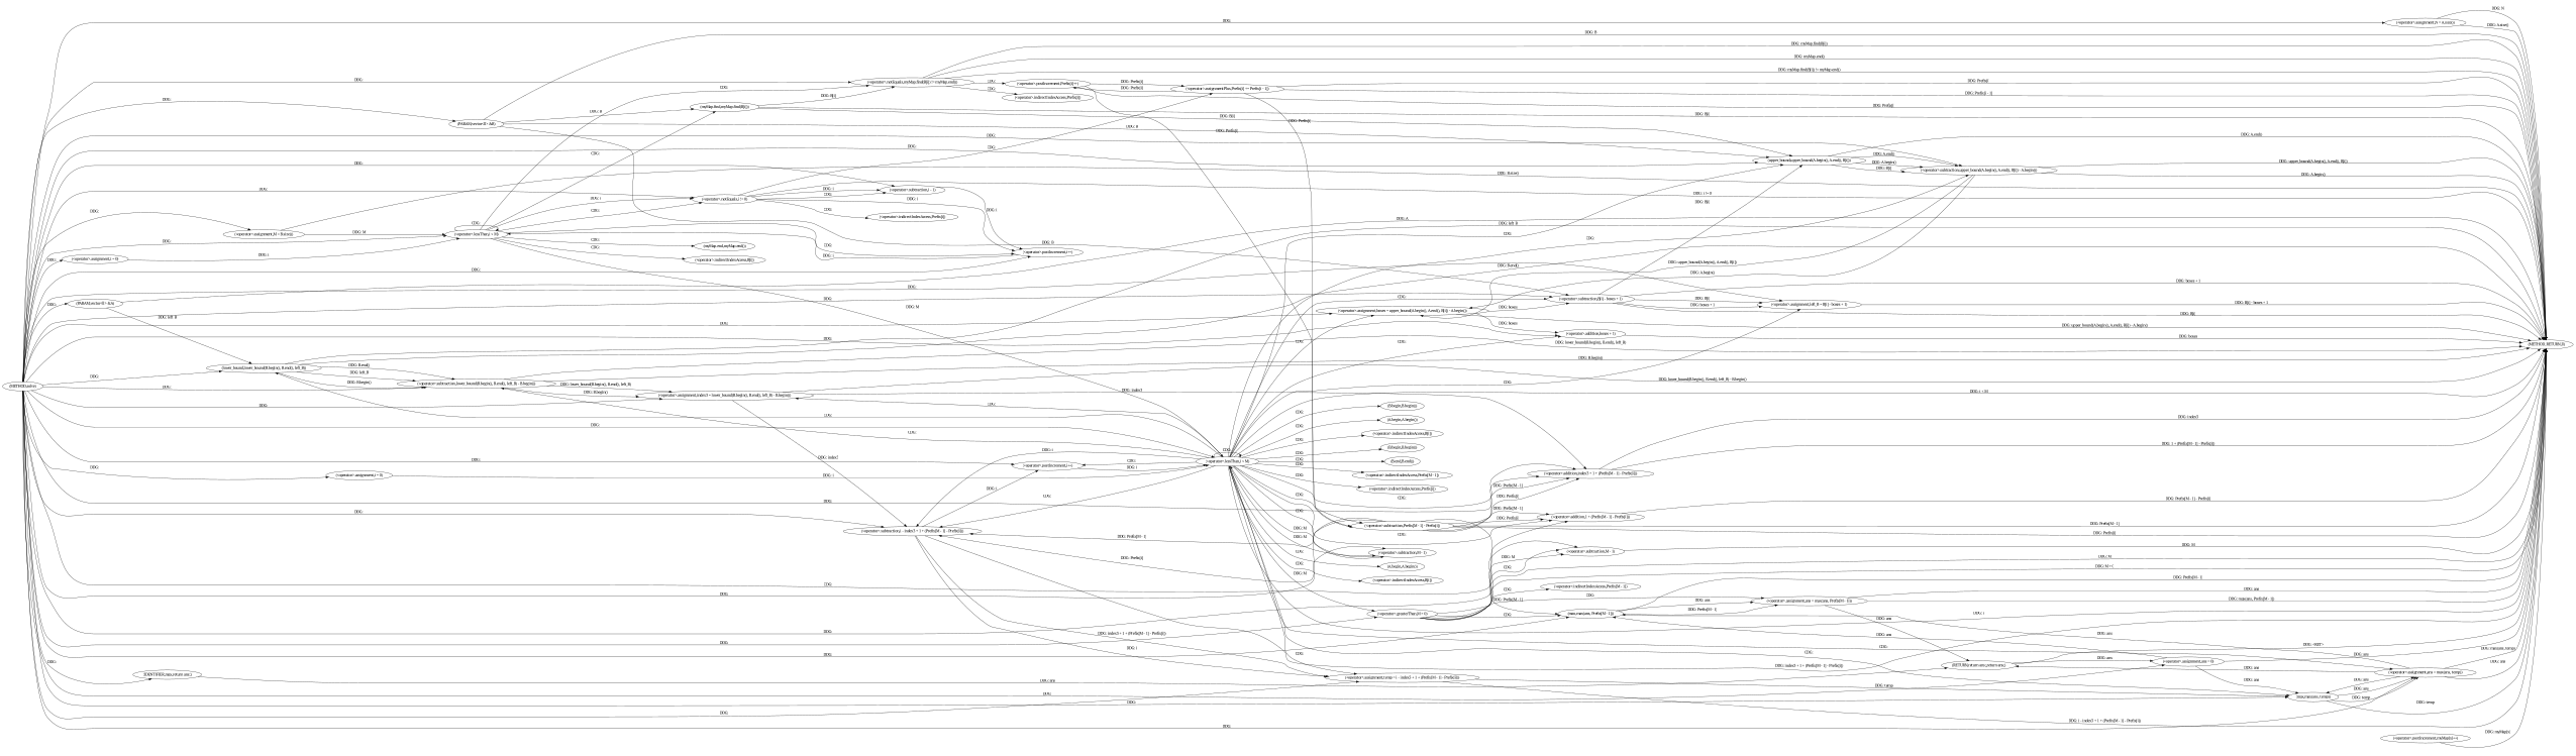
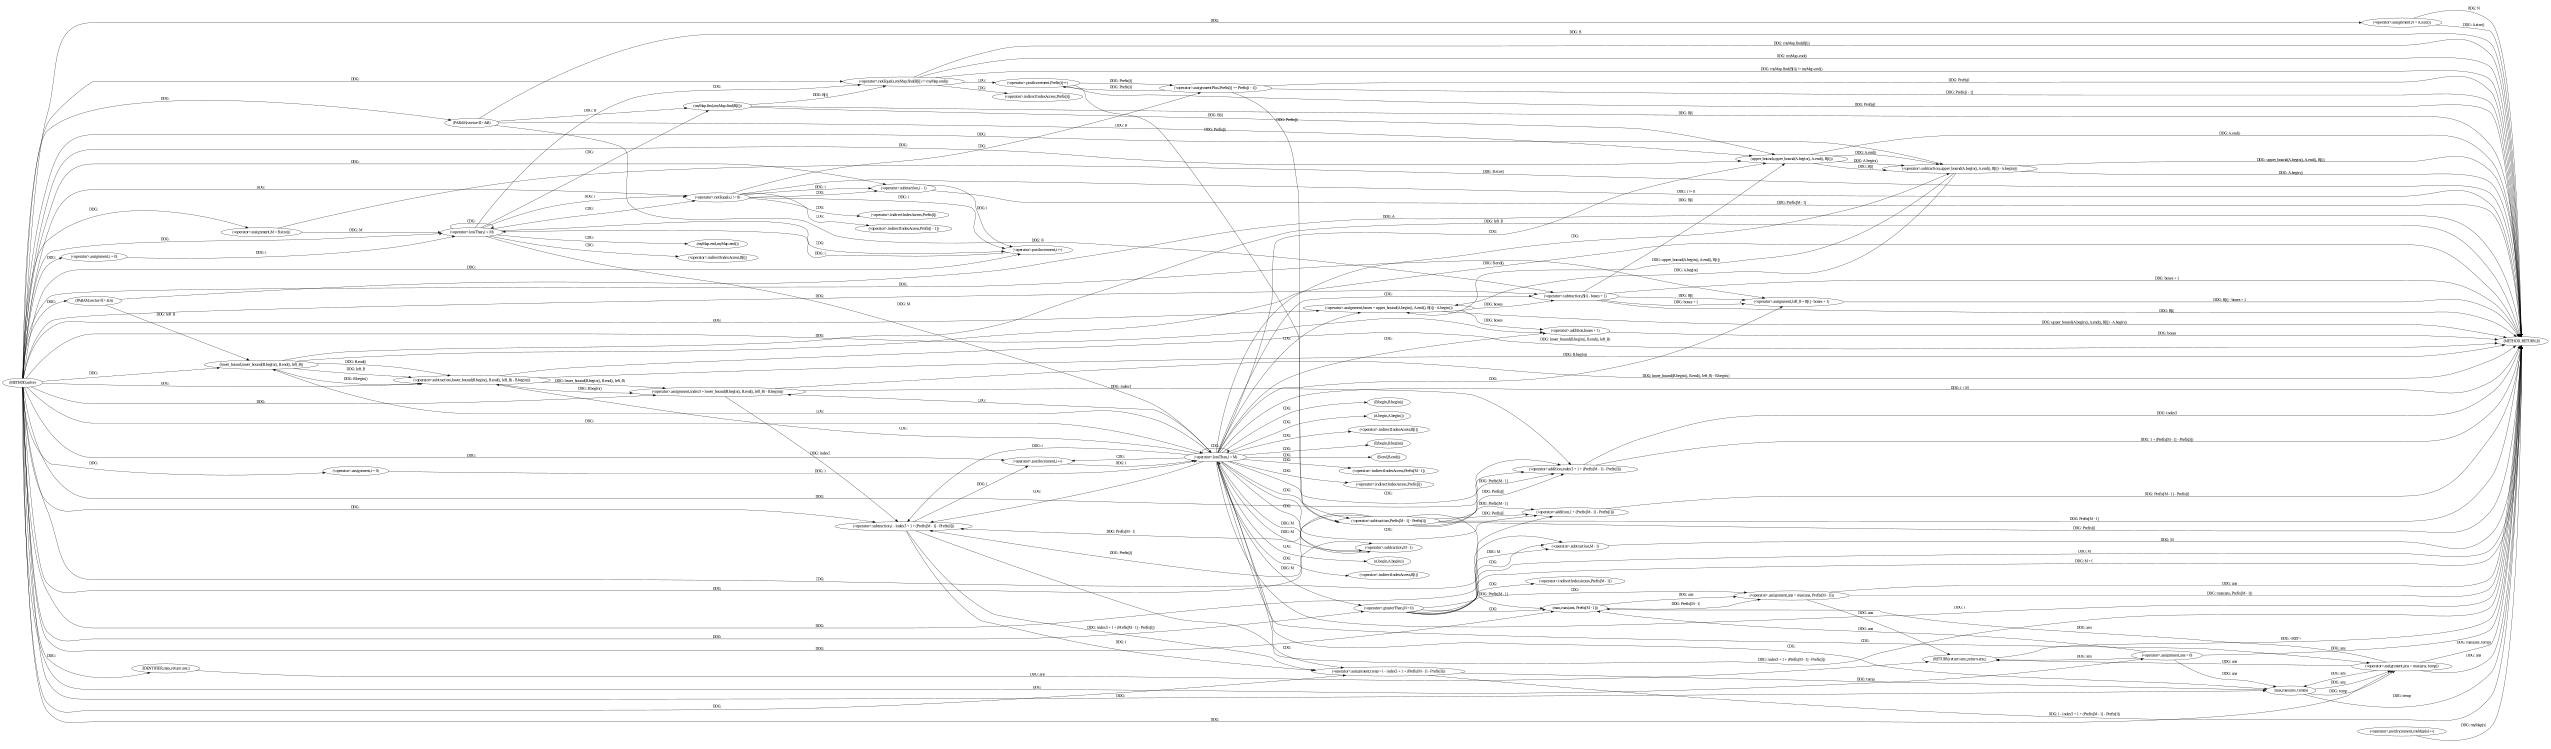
  digraph {
    fontname="PT Serif"
    rankdir=LR
    node [fontname="PT Serif"]
    edge [fontname="PT Serif"]
    n1 [label="(METHOD,solve)"]
    n2 [label="(PARAM,vector<ll> &A)"]
    n3 [label="(PARAM,vector<ll> &B)"]
    n4 [label="(<operator>.assignment,N = A.size())"]
    n5 [label="(<operator>.assignment,M = B.size())"]
    n6 [label="(<operator>.assignment,ans = 0)"]
    n7 [label="(<operator>.assignment,i = 0)"]
    n8 [label="(<operator>.lessThan,i < M)"]
    n9 [label="(<operator>.postIncrement,i++)"]
    n10 [label="(<operator>.assignment,i = 0)"]
    n11 [label="(<operator>.lessThan,i < M)"]
    n12 [label="(<operator>.postIncrement,i++)"]
    n13 [label="(<operator>.greaterThan,M > 0)"]
    n14 [label="(IDENTIFIER,max,return ans;)"]
    n15 [label="(<operator>.assignment,boxes = upper_bound(A.begin(), A.end(), B[i]) - A.begin())"]
    n16 [label="(<operator>.assignment,left_B = B[i] - boxes + 1)"]
    n17 [label="(<operator>.assignment,index3 = lower_bound(B.begin(), B.end(), left_B) - B.begin())"]
    n18 [label="(<operator>.assignment,temp = i - index3 + 1 + (Prefix[M - 1] - Prefix[i]))"]
    n19 [label="(<operator>.assignment,ans = max(ans, temp))"]
    n20 [label="(<operator>.notEquals,myMap.find(B[i]) != myMap.end())"]
    n21 [label="(<operator>.notEquals,i != 0)"]
    n22 [label="(max,max(ans, Prefix[M - 1]))"]
    n23 [label="(<operator>.subtraction,upper_bound(A.begin(), A.end(), B[i]) - A.begin())"]
    n24 [label="(<operator>.subtraction,B[i] - boxes + 1)"]
    n25 [label="(<operator>.subtraction,lower_bound(B.begin(), B.end(), left_B) - B.begin())"]
    n26 [label="(<operator>.subtraction,i - index3 + 1 + (Prefix[M - 1] - Prefix[i]))"]
    n27 [label="(max,max(ans, temp))"]
    n28 [label="(upper_bound,upper_bound(A.begin(), A.end(), B[i]))"]
    n29 [label="(<operator>.addition,boxes + 1)"]
    n30 [label="(lower_bound,lower_bound(B.begin(), B.end(), left_B))"]
    n31 [label="(<operator>.addition,index3 + 1 + (Prefix[M - 1] - Prefix[i]))"]
    n32 [label="(<operator>.subtraction,M - 1)"]
    n33 [label="(<operator>.subtraction,i - 1)"]
    n34 [label="(<operator>.addition,1 + (Prefix[M - 1] - Prefix[i]))"]
    n35 [label="(<operator>.subtraction,M - 1)"]
    n36 [label="(METHOD_RETURN,ll)"]
    n37 [label="(myMap.find,myMap.find(B[i]))"]
    n38 [label="(RETURN,return ans;,return ans;)"]
    n39 [label="(myMap.end,myMap.end())"]
    n40 [label="(<operator>.indirectIndexAccess,B[i])"]
    n41 [label="(<operator>.subtraction,Prefix[M - 1] - Prefix[i])"]
    n42 [label="(A.begin,A.begin())"]
    n43 [label="(<operator>.indirectIndexAccess,B[i])"]
    n44 [label="(B.begin,B.begin())"]
    n45 [label="(A.begin,A.begin())"]
    n46 [label="(<operator>.indirectIndexAccess,B[i])"]
    n47 [label="(B.begin,B.begin())"]
    n48 [label="(B.end,B.end())"]
    n49 [label="(<operator>.indirectIndexAccess,Prefix[M - 1])"]
    n50 [label="(<operator>.indirectIndexAccess,Prefix[i])"]
    n51 [label="(<operator>.assignment,ans = max(ans, Prefix[M - 1]))"]
    n52 [label="(<operator>.indirectIndexAccess,Prefix[M - 1])"]
    n53 [label="(<operator>.postIncrement,Prefix[i]++)"]
    n54 [label="(<operator>.indirectIndexAccess,Prefix[i])"]
    n55 [label="(<operator>.assignmentPlus,Prefix[i] += Prefix[i - 1])"]
    n56 [label="(<operator>.indirectIndexAccess,Prefix[i])"]
+   n57 [label="(<operator>.indirectIndexAccess,Prefix[i - 1])"]
    n58 [label="(<operator>.postIncrement,myMap[x]++)"]
    n1 -> n2 [label="DDG: "]
    n1 -> n3 [label="DDG: "]
    n1 -> n4 [label="DDG: "]
    n1 -> n5 [label="DDG: "]
    n1 -> n6 [label="DDG: "]
    n1 -> n7 [label="DDG: "]
    n1 -> n8 [label="DDG: "]
    n1 -> n9 [label="DDG: "]
    n1 -> n10 [label="DDG: "]
    n1 -> n11 [label="DDG: "]
    n1 -> n12 [label="DDG: "]
    n1 -> n13 [label="DDG: "]
    n1 -> n14 [label="DDG: "]
    n1 -> n15 [label="DDG: "]
    n1 -> n16 [label="DDG: "]
    n1 -> n17 [label="DDG: "]
    n1 -> n18 [label="DDG: "]
    n1 -> n19 [label="DDG: "]
    n1 -> n20 [label="DDG: "]
    n1 -> n21 [label="DDG: "]
    n1 -> n22 [label="DDG: "]
    n1 -> n23 [label="DDG: "]
    n1 -> n24 [label="DDG: "]
    n1 -> n25 [label="DDG: "]
    n1 -> n26 [label="DDG: "]
    n1 -> n27 [label="DDG: "]
    n1 -> n28 [label="DDG: "]
    n1 -> n29 [label="DDG: "]
    n1 -> n30 [label="DDG: "]
    n1 -> n31 [label="DDG: "]
    n1 -> n32 [label="DDG: "]
    n1 -> n33 [label="DDG: "]
    n1 -> n34 [label="CDG: "]
    n1 -> n35 [label="DDG: "]
    n2 -> n30 [label="DDG: left_B"]
    n2 -> n36 [label="DDG: A"]
    n3 -> n24 [label="DDG: B"]
    n3 -> n28 [label="DDG: B"]
    n3 -> n36 [label="DDG: B"]
    n3 -> n37 [label="DDG: B"]
    n4 -> n36 [label="DDG: N"]
    n4 -> n36 [label="DDG: A.size()"]
    n5 -> n8 [label="DDG: M"]
    n5 -> n36 [label="DDG: B.size()"]
    n6 -> n22 [label="DDG: ans"]
    n6 -> n27 [label="DDG: ans"]
    n6 -> n36 [label="DDG: ans"]
-   n38 -> n6 [label="DDG: ans"]
+   n6 -> n38 [label="DDG: ans"]
    n7 -> n8 [label="DDG: i"]
    n8 -> n8 [label="CDG: "]
    n8 -> n9 [label="CDG: "]
    n8 -> n11 [label="DDG: M"]
    n8 -> n20 [label="CDG: "]
    n8 -> n21 [label="DDG: i"]
    n8 -> n21 [label="CDG: "]
    n8 -> n37 [label="CDG: "]
    n8 -> n39 [label="CDG: "]
    n8 -> n40 [label="CDG: "]
    n9 -> n8 [label="DDG: i"]
    n10 -> n11 [label="DDG: i"]
    n11 -> n11 [label="CDG: "]
    n11 -> n12 [label="CDG: "]
    n11 -> n13 [label="DDG: M"]
    n11 -> n15 [label="CDG: "]
    n11 -> n16 [label="CDG: "]
    n11 -> n17 [label="CDG: "]
    n11 -> n18 [label="CDG: "]
    n11 -> n19 [label="CDG: "]
    n11 -> n23 [label="CDG: "]
    n11 -> n24 [label="CDG: "]
    n11 -> n25 [label="CDG: "]
    n11 -> n26 [label="DDG: i"]
    n11 -> n26 [label="CDG: "]
    n11 -> n27 [label="CDG: "]
    n11 -> n28 [label="CDG: "]
    n11 -> n29 [label="CDG: "]
    n11 -> n30 [label="CDG: "]
    n11 -> n31 [label="CDG: "]
    n11 -> n34 [label="CDG: "]
    n11 -> n35 [label="DDG: M"]
    n11 -> n35 [label="CDG: "]
    n11 -> n36 [label="DDG: i"]
    n11 -> n36 [label="DDG: i < M"]
    n11 -> n41 [label="CDG: "]
    n11 -> n42 [label="CDG: "]
    n11 -> n43 [label="CDG: "]
    n11 -> n44 [label="CDG: "]
    n11 -> n45 [label="CDG: "]
    n11 -> n46 [label="CDG: "]
    n11 -> n47 [label="CDG: "]
    n11 -> n48 [label="CDG: "]
    n11 -> n49 [label="CDG: "]
    n11 -> n50 [label="CDG: "]
    n12 -> n11 [label="DDG: i"]
    n13 -> n22 [label="CDG: "]
    n13 -> n32 [label="DDG: M"]
    n13 -> n32 [label="CDG: "]
    n13 -> n36 [label="DDG: M"]
    n13 -> n36 [label="DDG: M > 0"]
    n13 -> n51 [label="CDG: "]
    n13 -> n52 [label="CDG: "]
    n14 -> n38 [label="DDG: ans"]
    n15 -> n24 [label="DDG: boxes"]
    n15 -> n29 [label="DDG: boxes"]
    n15 -> n36 [label="DDG: upper_bound(A.begin(), A.end(), B[i]) - A.begin()"]
    n16 -> n36 [label="DDG: B[i] - boxes + 1"]
    n17 -> n26 [label="DDG: index3"]
    n17 -> n31 [label="DDG: index3"]
    n17 -> n36 [label="DDG: lower_bound(B.begin(), B.end(), left_B) - B.begin()"]
    n18 -> n27 [label="DDG: temp"]
    n18 -> n36 [label="DDG: i - index3 + 1 + (Prefix[M - 1] - Prefix[i])"]
    n19 -> n22 [label="DDG: ans"]
    n19 -> n27 [label="DDG: ans"]
    n19 -> n36 [label="DDG: ans"]
    n19 -> n36 [label="DDG: max(ans, temp)"]
    n19 -> n38 [label="DDG: ans"]
    n20 -> n36 [label="DDG: myMap.find(B[i])"]
    n20 -> n36 [label="DDG: myMap.end()"]
    n20 -> n36 [label="DDG: myMap.find(B[i]) != myMap.end()"]
    n20 -> n53 [label="CDG: "]
    n20 -> n54 [label="CDG: "]
    n21 -> n9 [label="DDG: i"]
    n21 -> n33 [label="DDG: i"]
    n21 -> n33 [label="CDG: "]
    n21 -> n36 [label="DDG: i != 0"]
    n21 -> n55 [label="CDG: "]
    n21 -> n56 [label="CDG: "]
-   n22 -> n36 [label="DDG: Prefix[M - 1]"]
+   n21 -> n57 [label="CDG: "]
+   n33 -> n36 [label="DDG: Prefix[M - 1]"]
    n22 -> n51 [label="DDG: ans"]
    n22 -> n51 [label="DDG: Prefix[M - 1]"]
    n23 -> n15 [label="DDG: upper_bound(A.begin(), A.end(), B[i])"]
    n23 -> n15 [label="DDG: A.begin()"]
    n23 -> n36 [label="DDG: upper_bound(A.begin(), A.end(), B[i])"]
    n23 -> n36 [label="DDG: A.begin()"]
    n24 -> n16 [label="DDG: B[i]"]
    n24 -> n16 [label="DDG: boxes + 1"]
    n24 -> n28 [label="DDG: B[i]"]
    n24 -> n36 [label="DDG: B[i]"]
    n24 -> n36 [label="DDG: boxes + 1"]
    n25 -> n17 [label="DDG: lower_bound(B.begin(), B.end(), left_B)"]
    n25 -> n17 [label="DDG: B.begin()"]
    n25 -> n36 [label="DDG: lower_bound(B.begin(), B.end(), left_B)"]
    n25 -> n36 [label="DDG: B.begin()"]
    n26 -> n12 [label="DDG: i"]
    n26 -> n18 [label="DDG: i"]
    n26 -> n18 [label="DDG: index3 + 1 + (Prefix[M - 1] - Prefix[i])"]
    n26 -> n36 [label="DDG: index3 + 1 + (Prefix[M - 1] - Prefix[i])"]
    n27 -> n19 [label="DDG: temp"]
    n27 -> n19 [label="DDG: ans"]
    n27 -> n36 [label="DDG: temp"]
    n28 -> n23 [label="DDG: A.end()"]
    n28 -> n23 [label="DDG: A.begin()"]
    n28 -> n23 [label="DDG: B[i]"]
    n28 -> n36 [label="DDG: A.end()"]
    n29 -> n36 [label="DDG: boxes"]
    n30 -> n25 [label="DDG: B.end()"]
    n30 -> n25 [label="DDG: left_B"]
    n30 -> n25 [label="DDG: B.begin()"]
    n30 -> n36 [label="DDG: B.end()"]
    n30 -> n36 [label="DDG: left_B"]
    n31 -> n36 [label="DDG: index3"]
    n31 -> n36 [label="DDG: 1 + (Prefix[M - 1] - Prefix[i])"]
    n32 -> n36 [label="DDG: M"]
    n33 -> n9 [label="DDG: i"]
    n34 -> n36 [label="DDG: Prefix[M - 1] - Prefix[i]"]
    n35 -> n11 [label="DDG: M"]
    n37 -> n20 [label="DDG: B[i]"]
    n37 -> n28 [label="DDG: B[i]"]
    n37 -> n36 [label="DDG: B[i]"]
    n38 -> n36 [label="DDG: <RET>"]
    n41 -> n22 [label="DDG: Prefix[M - 1]"]
    n41 -> n26 [label="DDG: Prefix[M - 1]"]
    n41 -> n26 [label="DDG: Prefix[i]"]
    n41 -> n31 [label="DDG: Prefix[M - 1]"]
    n41 -> n31 [label="DDG: Prefix[i]"]
    n41 -> n34 [label="DDG: Prefix[M - 1]"]
    n41 -> n34 [label="DDG: Prefix[i]"]
    n41 -> n36 [label="DDG: Prefix[M - 1]"]
    n41 -> n36 [label="DDG: Prefix[i]"]
    n51 -> n36 [label="DDG: ans"]
    n51 -> n36 [label="DDG: max(ans, Prefix[M - 1])"]
    n51 -> n38 [label="DDG: ans"]
    n53 -> n36 [label="DDG: Prefix[i]"]
    n53 -> n41 [label="DDG: Prefix[i]"]
    n53 -> n55 [label="DDG: Prefix[i]"]
    n55 -> n36 [label="DDG: Prefix[i]"]
    n55 -> n36 [label="DDG: Prefix[i - 1]"]
    n55 -> n41 [label="DDG: Prefix[i]"]
    n55 -> n53 [label="DDG: Prefix[i]"]
    n58 -> n36 [label="DDG: myMap[x]"]
  }
